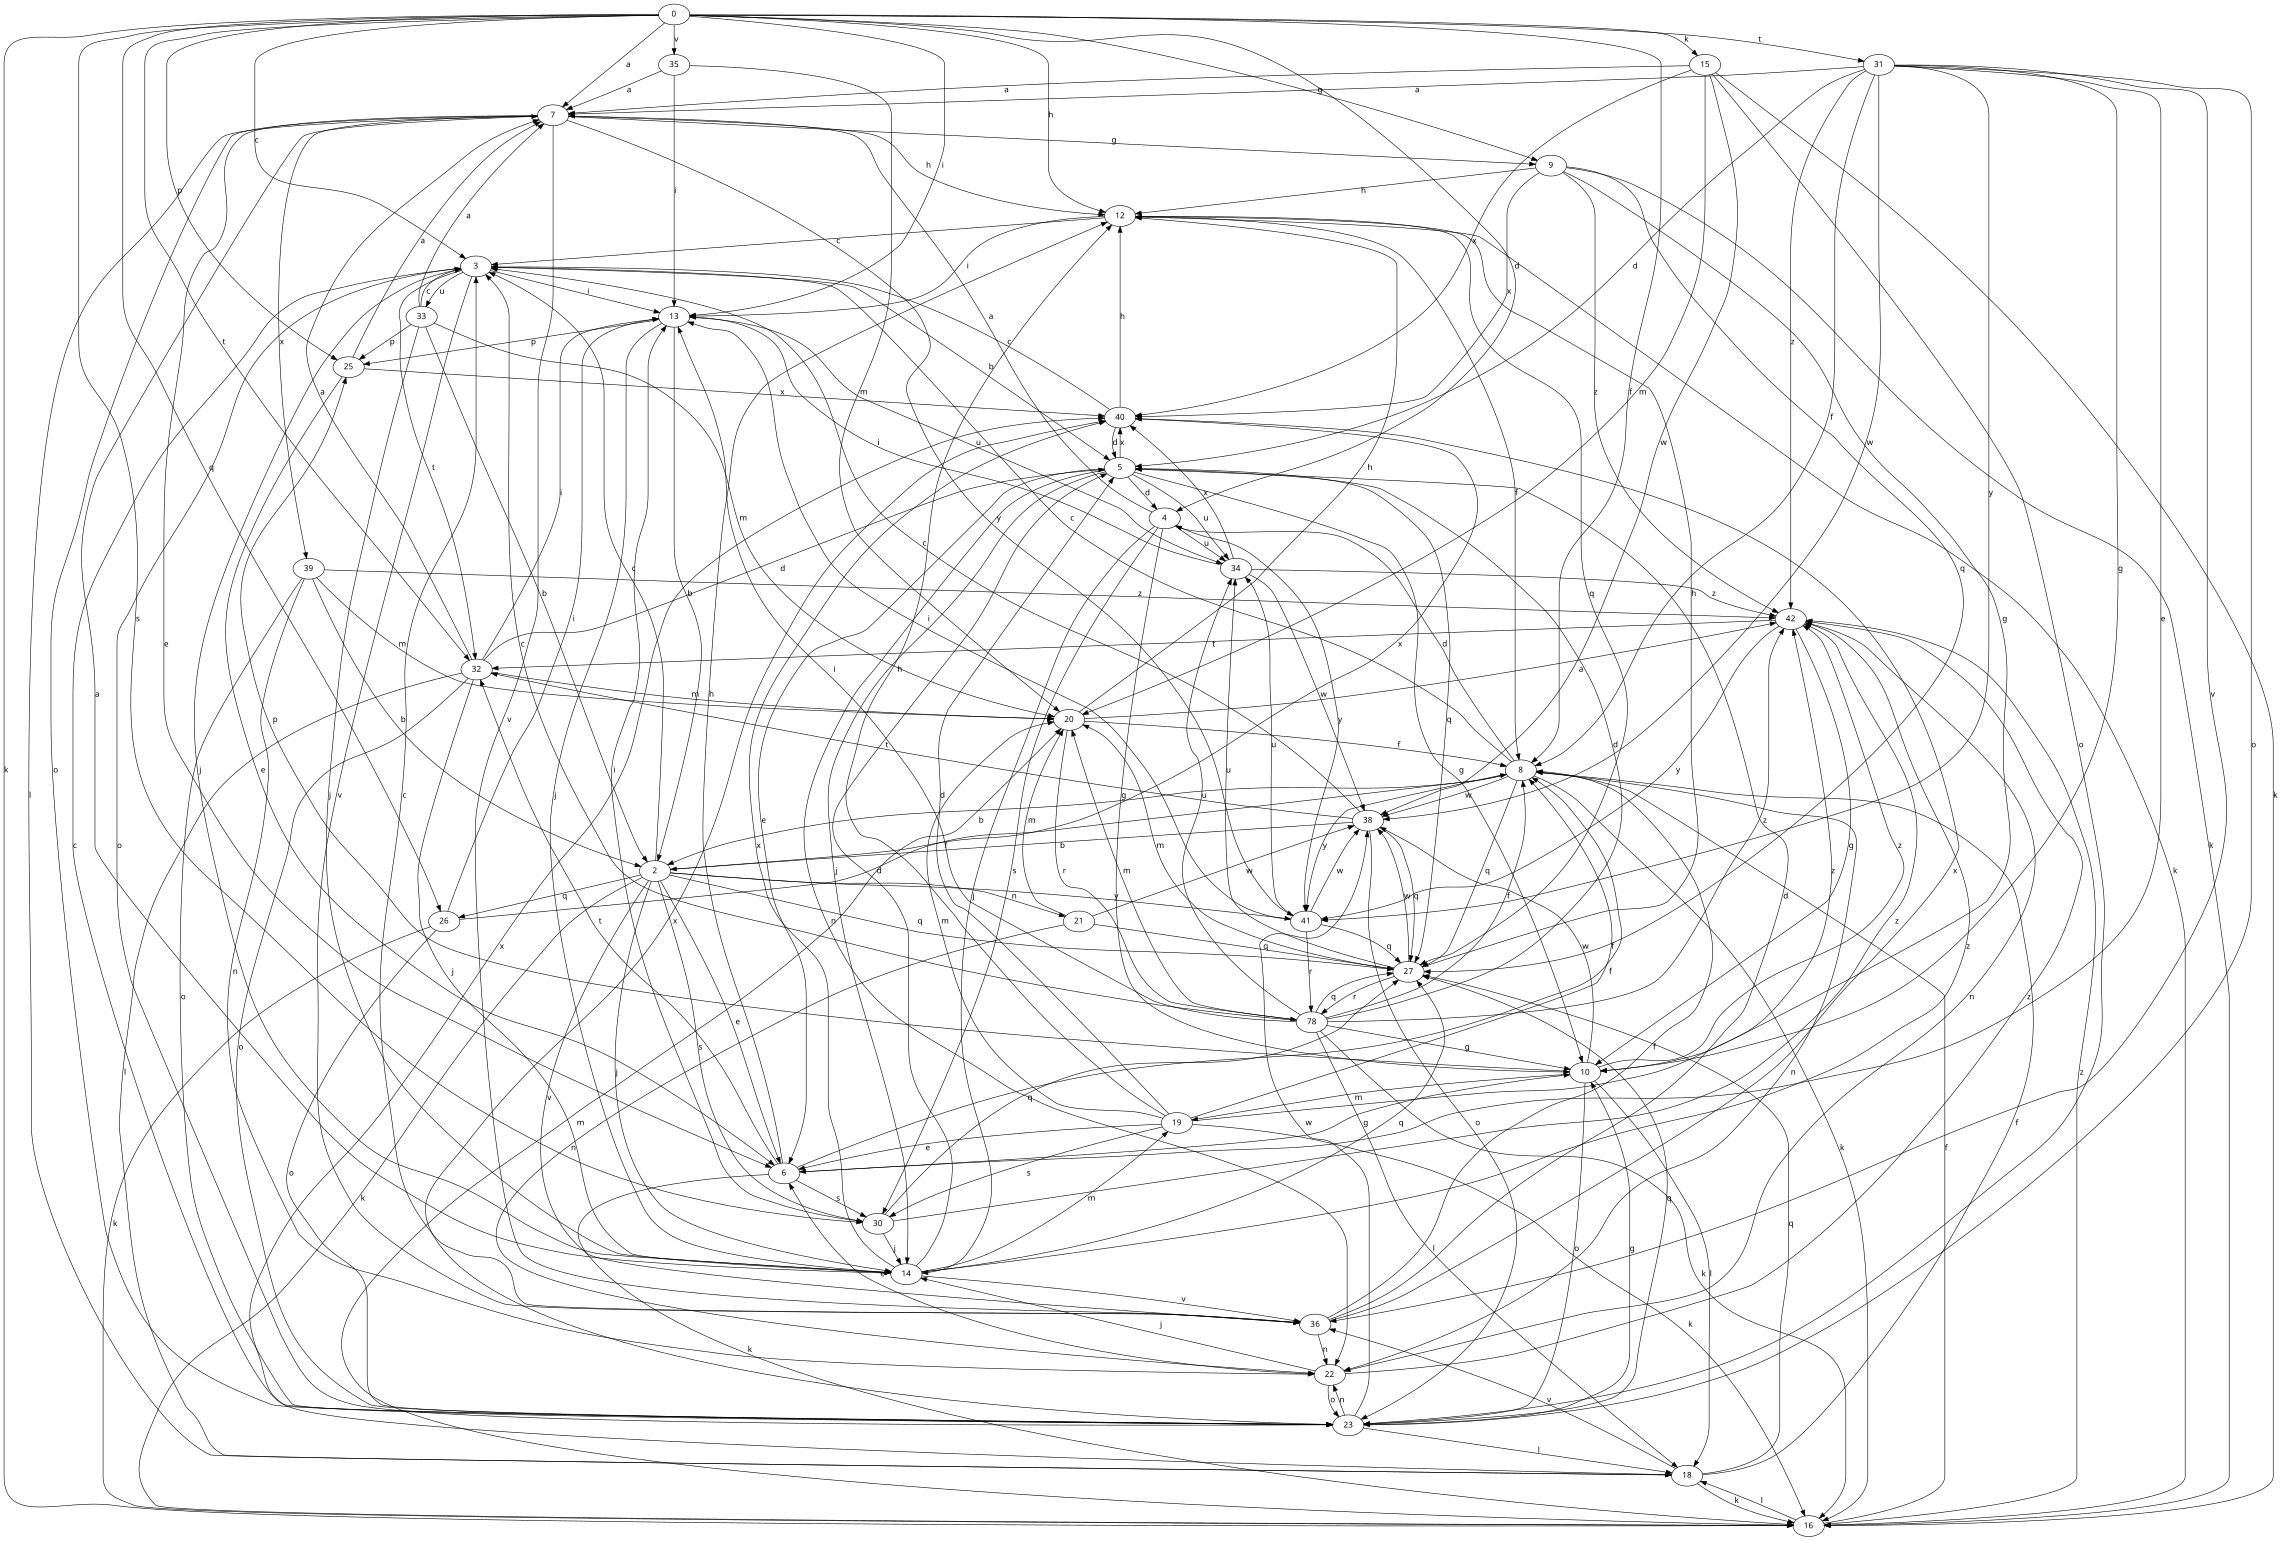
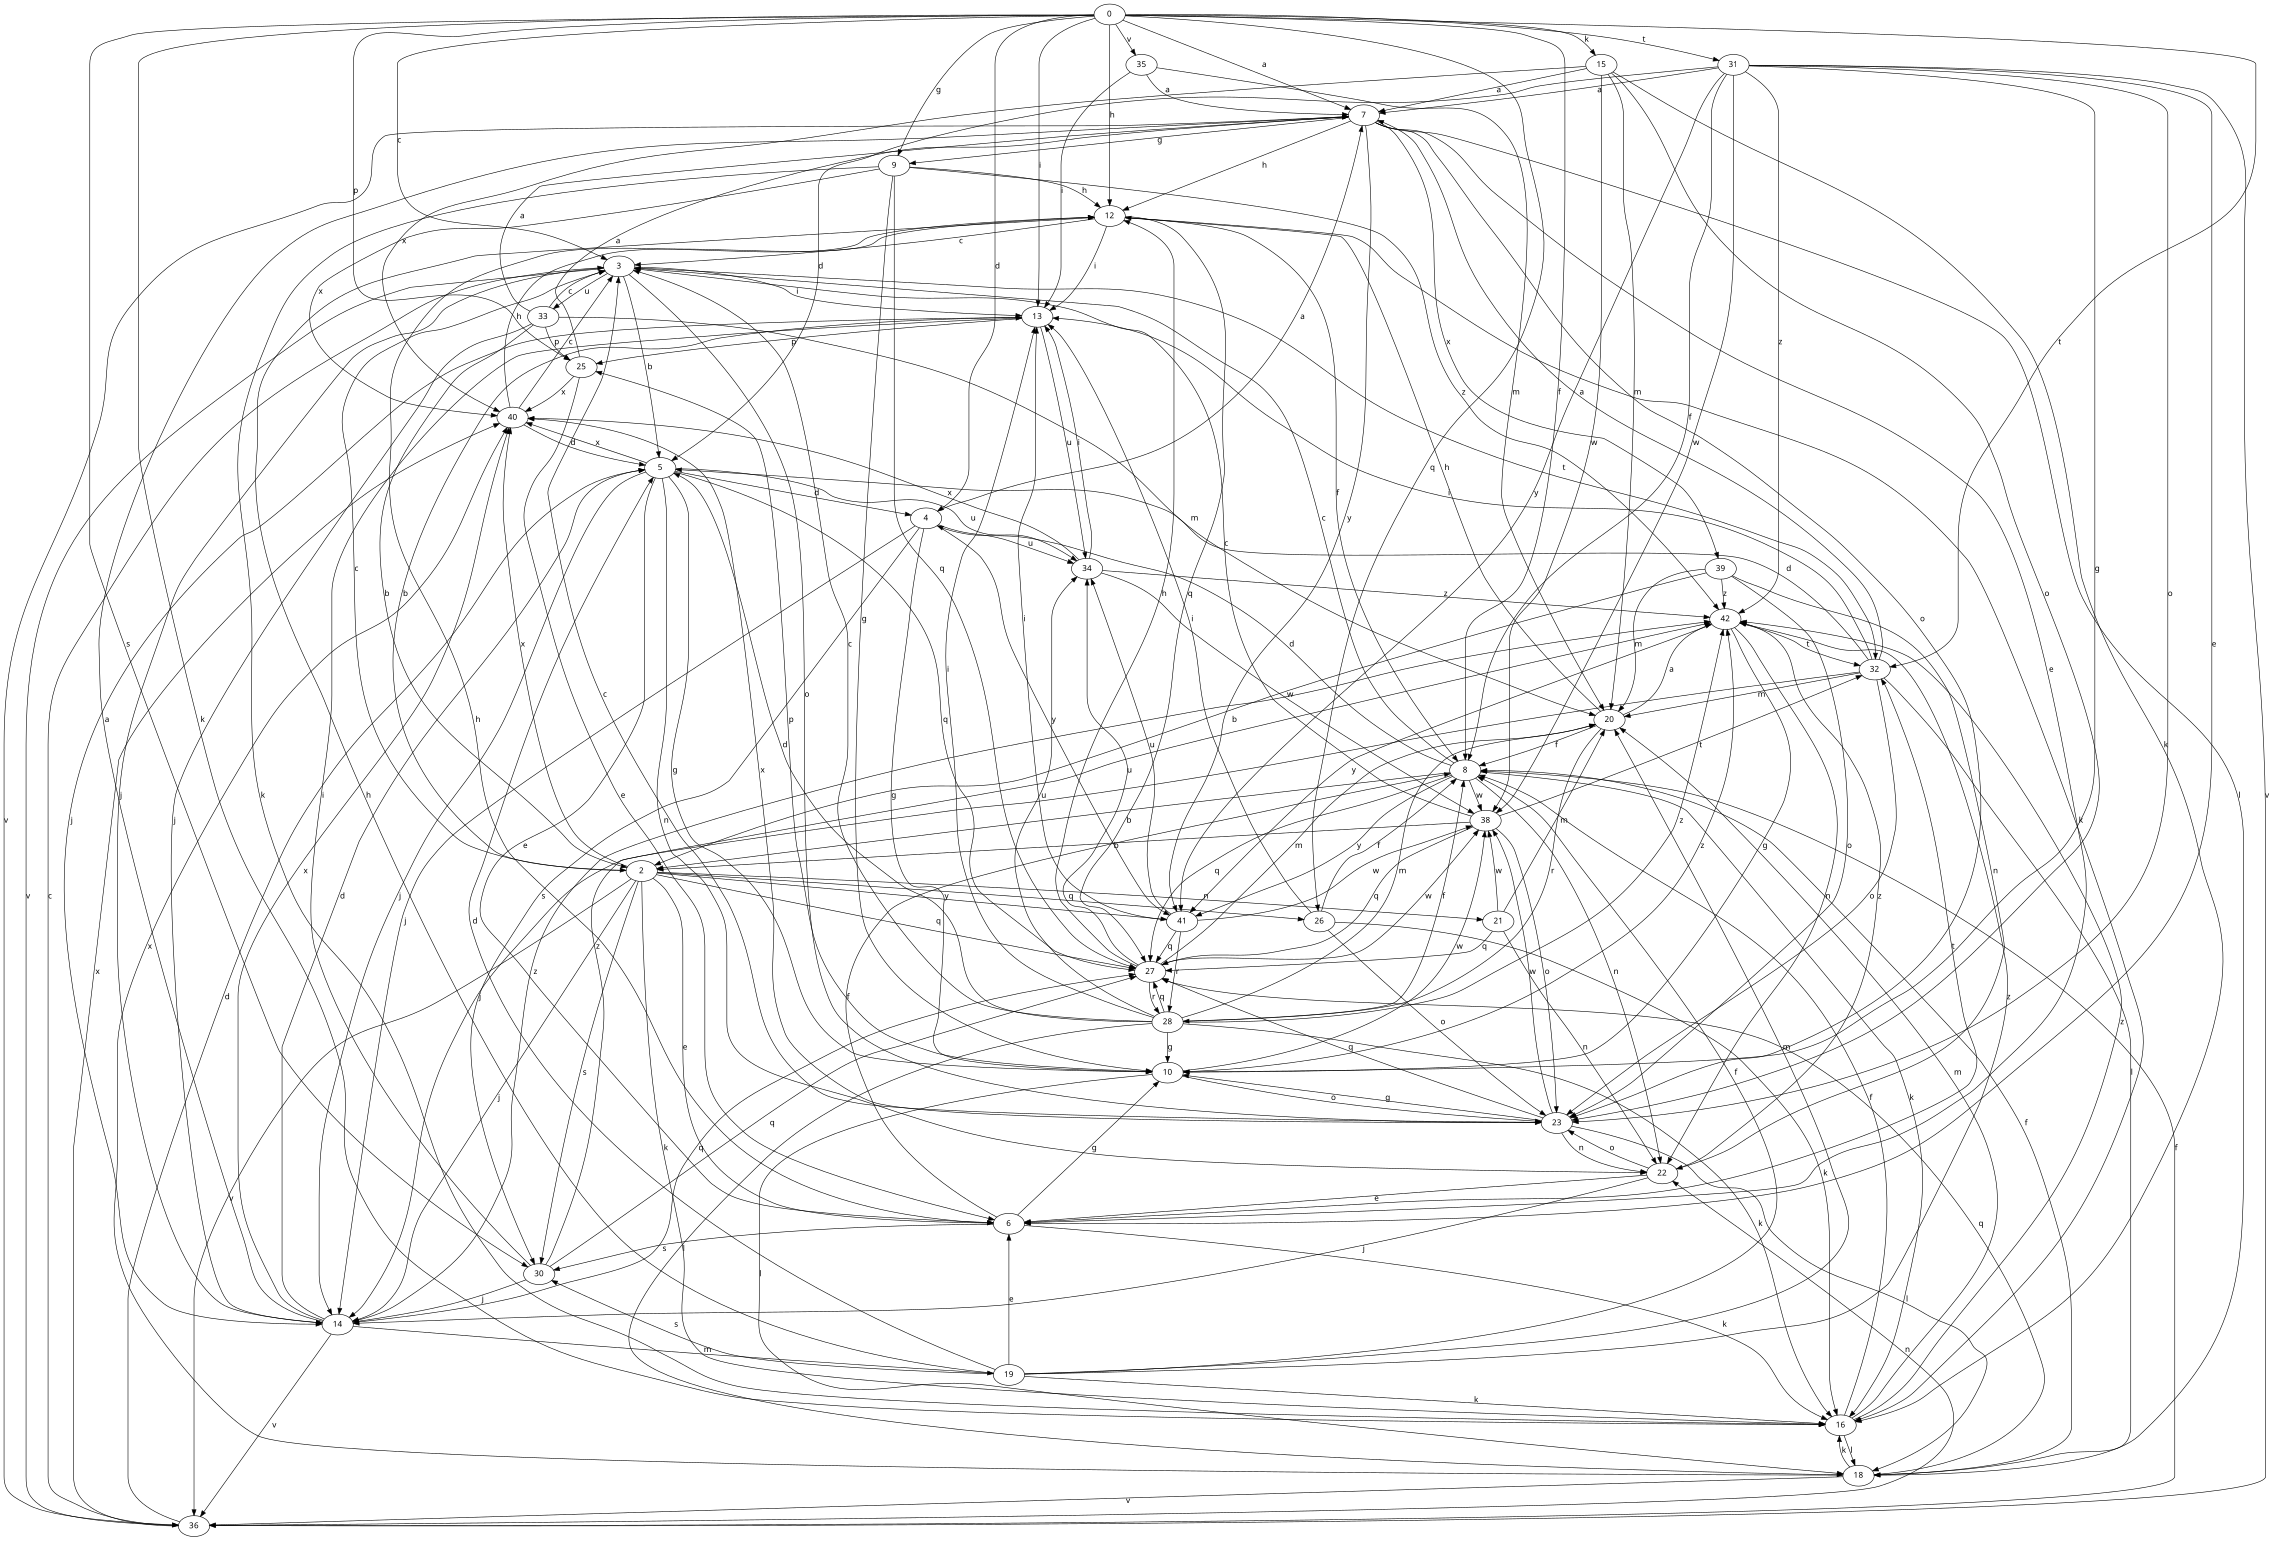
  strict digraph {
    fontname="Noto Sans"
    node [fontname="Noto Sans"]
    edge [fontname="Noto Sans"]
    n1 [label=7]
    0
    3
    4
    8
    9
    12
    13
    15
    16
    25
    26
    30
    31
    32
    35
    6
    18
    23
    36
    39
    41
    14
    33
    5
    10
    34
    2
    27
    22
    38
    40
    42
    20
-   28 [label=78]
+   28
    21
    19
    n1 -> 9 [label=g]
    n1 -> 12 [label=h]
    n1 -> 6 [label=e]
    n1 -> 18 [label=l]
    n1 -> 23 [label=o]
    n1 -> 36 [label=v]
    n1 -> 39 [label=x]
    n1 -> 41 [label=y]
    0 -> n1 [label=a]
    0 -> 3 [label=c]
    0 -> 4 [label=d]
    0 -> 8 [label=f]
    0 -> 9 [label=g]
    0 -> 12 [label=h]
    0 -> 13 [label=i]
    0 -> 15 [label=k]
    0 -> 16 [label=k]
    0 -> 25 [label=p]
    0 -> 26 [label=q]
    0 -> 30 [label=s]
    0 -> 31 [label=t]
    0 -> 32 [label=t]
    0 -> 35 [label=v]
    3 -> 13 [label=i]
    3 -> 32 [label=t]
    3 -> 23 [label=o]
    3 -> 36 [label=v]
    3 -> 14 [label=j]
    3 -> 33 [label=u]
    3 -> 5 [label=b]
    4 -> n1 [label=a]
    4 -> 30 [label=s]
    4 -> 41 [label=y]
    4 -> 14 [label=j]
    4 -> 10 [label=g]
    4 -> 34 [label=u]
    8 -> 3 [label=c]
    8 -> 4 [label=d]
    8 -> 16 [label=k]
    8 -> 41 [label=y]
    8 -> 2 [label=b]
    8 -> 27 [label=q]
    8 -> 22 [label=n]
    8 -> 38 [label=w]
    9 -> 12 [label=h]
    9 -> 16 [label=k]
    9 -> 10 [label=g]
    9 -> 27 [label=q]
    9 -> 40 [label=x]
    9 -> 42 [label=z]
    12 -> 3 [label=c]
    12 -> 8 [label=f]
    12 -> 13 [label=i]
    12 -> 16 [label=k]
    12 -> 27 [label=q]
    13 -> 25 [label=p]
    13 -> 14 [label=j]
    13 -> 34 [label=u]
    13 -> 2 [label=b]
    15 -> n1 [label=a]
    15 -> 16 [label=k]
    15 -> 23 [label=o]
    15 -> 38 [label=w]
    15 -> 40 [label=x]
    15 -> 20 [label=m]
    16 -> 8 [label=f]
    16 -> 18 [label=l]
    16 -> 42 [label=z]
    16 -> 20 [label=m]
    25 -> n1 [label=a]
    25 -> 6 [label=e]
    25 -> 40 [label=x]
    26 -> 8 [label=f]
    26 -> 13 [label=i]
    26 -> 16 [label=k]
    26 -> 23 [label=o]
    30 -> 13 [label=i]
    30 -> 14 [label=j]
    30 -> 27 [label=q]
    30 -> 42 [label=z]
    31 -> n1 [label=a]
    31 -> 8 [label=f]
    31 -> 6 [label=e]
    31 -> 23 [label=o]
    31 -> 36 [label=v]
    31 -> 41 [label=y]
    31 -> 5 [label=d]
    31 -> 10 [label=g]
    31 -> 38 [label=w]
    31 -> 42 [label=z]
    32 -> n1 [label=a]
    32 -> 13 [label=i]
    32 -> 18 [label=l]
    32 -> 23 [label=o]
    32 -> 14 [label=j]
    32 -> 5 [label=d]
    32 -> 20 [label=m]
    35 -> n1 [label=a]
    35 -> 13 [label=i]
    35 -> 20 [label=m]
    6 -> 8 [label=f]
    6 -> 12 [label=h]
    6 -> 16 [label=k]
    6 -> 30 [label=s]
    6 -> 32 [label=t]
    6 -> 10 [label=g]
    18 -> 8 [label=f]
    18 -> 16 [label=k]
    18 -> 36 [label=v]
    18 -> 27 [label=q]
    18 -> 40 [label=x]
    23 -> 3 [label=c]
    23 -> 18 [label=l]
    23 -> 10 [label=g]
    23 -> 27 [label=q]
    23 -> 22 [label=n]
    23 -> 38 [label=w]
    23 -> 40 [label=x]
    36 -> 3 [label=c]
    36 -> 8 [label=f]
    36 -> 5 [label=d]
    36 -> 22 [label=n]
    36 -> 40 [label=x]
    39 -> 23 [label=o]
    39 -> 2 [label=b]
    39 -> 22 [label=n]
    39 -> 42 [label=z]
    39 -> 20 [label=m]
    41 -> 13 [label=i]
    41 -> 34 [label=u]
    41 -> 27 [label=q]
    41 -> 38 [label=w]
    41 -> 28 [label=r]
    14 -> n1 [label=a]
    14 -> 36 [label=v]
    14 -> 5 [label=d]
    14 -> 27 [label=q]
    14 -> 40 [label=x]
    14 -> 42 [label=z]
    14 -> 19 [label=m]
    33 -> n1 [label=a]
    33 -> 3 [label=c]
    33 -> 25 [label=p]
    33 -> 14 [label=j]
    33 -> 2 [label=b]
    33 -> 20 [label=m]
    5 -> 4 [label=d]
    5 -> 6 [label=e]
    5 -> 14 [label=j]
    5 -> 10 [label=g]
    5 -> 34 [label=u]
    5 -> 27 [label=q]
    5 -> 22 [label=n]
    5 -> 40 [label=x]
    10 -> 25 [label=p]
    10 -> 18 [label=l]
    10 -> 23 [label=o]
    10 -> 38 [label=w]
    10 -> 42 [label=z]
-   10 -> 19 [label=m]
    34 -> 13 [label=i]
    34 -> 38 [label=w]
    34 -> 40 [label=x]
    34 -> 42 [label=z]
    2 -> 3 [label=c]
    2 -> 16 [label=k]
    2 -> 26 [label=q]
    2 -> 30 [label=s]
    2 -> 6 [label=e]
    2 -> 36 [label=v]
    2 -> 41 [label=y]
    2 -> 14 [label=j]
    2 -> 27 [label=q]
    2 -> 40 [label=x]
    2 -> 21 [label=n]
    27 -> 12 [label=h]
    27 -> 34 [label=u]
    27 -> 38 [label=w]
    27 -> 20 [label=m]
    27 -> 28 [label=r]
    22 -> 6 [label=e]
    22 -> 23 [label=o]
    22 -> 14 [label=j]
    22 -> 42 [label=z]
    38 -> 3 [label=c]
    38 -> 32 [label=t]
    38 -> 23 [label=o]
    38 -> 2 [label=b]
    38 -> 27 [label=q]
    40 -> 3 [label=c]
    40 -> 12 [label=h]
    40 -> 5 [label=d]
    42 -> 32 [label=t]
    42 -> 41 [label=y]
    42 -> 10 [label=g]
    42 -> 22 [label=n]
    20 -> 8 [label=f]
    20 -> 12 [label=h]
    20 -> 42 [label=a]
    20 -> 28 [label=r]
    28 -> 3 [label=c]
    28 -> 8 [label=f]
    28 -> 13 [label=i]
    28 -> 16 [label=k]
    28 -> 18 [label=l]
    28 -> 5 [label=d]
    28 -> 10 [label=g]
    28 -> 34 [label=u]
    28 -> 27 [label=q]
    28 -> 42 [label=z]
    28 -> 20 [label=m]
    21 -> 27 [label=q]
    21 -> 22 [label=n]
    21 -> 38 [label=w]
    21 -> 20 [label=m]
    19 -> 8 [label=f]
    19 -> 12 [label=h]
    19 -> 16 [label=k]
    19 -> 30 [label=s]
    19 -> 6 [label=e]
    19 -> 5 [label=d]
    19 -> 42 [label=z]
    19 -> 20 [label=m]
  }
